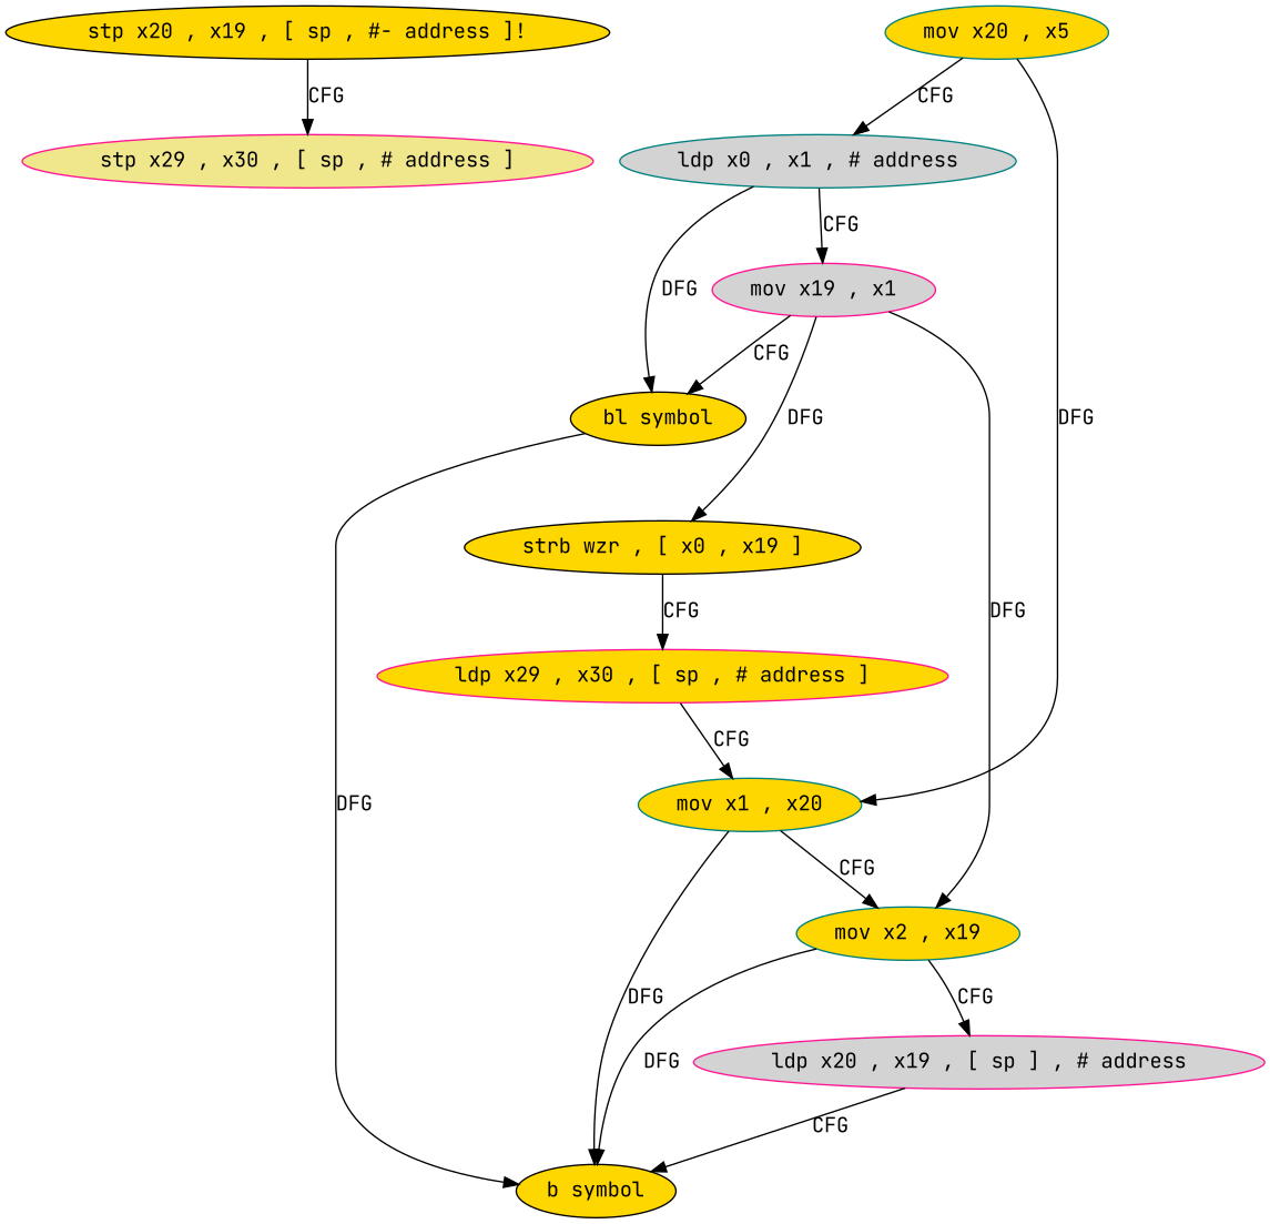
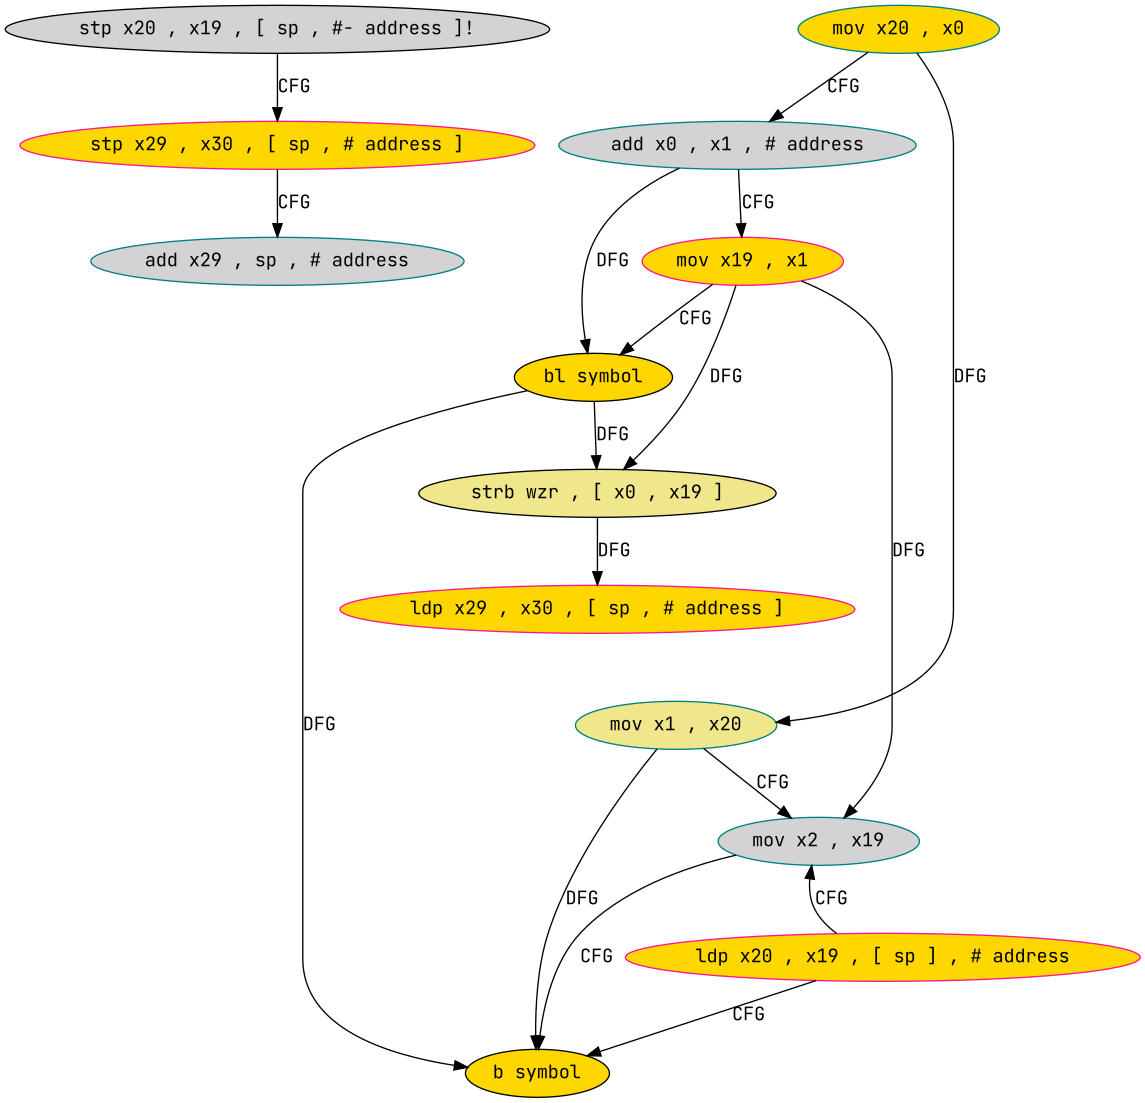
  digraph {
    fontname="JetBrains Mono"
    node [color=teal fillcolor=lightgrey fontname="JetBrains Mono" style=filled]
    edge [fontname="JetBrains Mono"]
-   n1 [color=black fillcolor=gold label="stp x20 , x19 , [ sp , #- address ]!"]
-   n2 [color=deeppink fillcolor=khaki label="stp x29 , x30 , [ sp , # address ]"]
-   n4 [fillcolor=gold label="mov x20 , x5"]
-   n5 [label="ldp x0 , x1 , # address"]
-   n6 [fillcolor=gold label="mov x1 , x20"]
-   n7 [color=deeppink label="mov x19 , x1"]
+   n1 [color=black label="stp x20 , x19 , [ sp , #- address ]!"]
+   n2 [color=deeppink fillcolor=gold label="stp x29 , x30 , [ sp , # address ]"]
+   n3 [label="add x29 , sp , # address"]
+   n4 [fillcolor=gold label="mov x20 , x0"]
+   n5 [label="add x0 , x1 , # address"]
+   n6 [fillcolor=khaki label="mov x1 , x20"]
+   n7 [color=deeppink fillcolor=gold label="mov x19 , x1"]
    n8 [color=black fillcolor=gold label="bl symbol"]
-   n9 [fillcolor=gold label="mov x2 , x19"]
+   n9 [label="mov x2 , x19"]
    n10 [color=black fillcolor=gold label="b symbol"]
-   n11 [color=black fillcolor=gold label="strb wzr , [ x0 , x19 ]"]
+   n11 [color=black fillcolor=khaki label="strb wzr , [ x0 , x19 ]"]
    n12 [color=deeppink fillcolor=gold label="ldp x29 , x30 , [ sp , # address ]"]
-   n13 [color=deeppink label="ldp x20 , x19 , [ sp ] , # address"]
+   n13 [color=deeppink fillcolor=gold label="ldp x20 , x19 , [ sp ] , # address"]
    n1 -> n2 [label=CFG]
+   n2 -> n3 [label=CFG]
    n4 -> n5 [label=CFG]
    n4 -> n6 [label=DFG]
    n5 -> n7 [label=CFG]
    n5 -> n8 [label=DFG]
    n6 -> n9 [label=CFG]
    n6 -> n10 [label=DFG]
    n7 -> n8 [label=CFG]
    n7 -> n9 [label=DFG]
    n7 -> n11 [label=DFG]
    n8 -> n10 [label=DFG]
-   n9 -> n10 [label=DFG]
-   n9 -> n13 [label=CFG]
-   n11 -> n12 [label=CFG]
-   n12 -> n6 [label=CFG]
+   n8 -> n11 [label=DFG]
+   n9 -> n10 [label=CFG]
+   n13 -> n9 [label=CFG]
+   n11 -> n12 [label=DFG]
    n13 -> n10 [label=CFG]
  }
